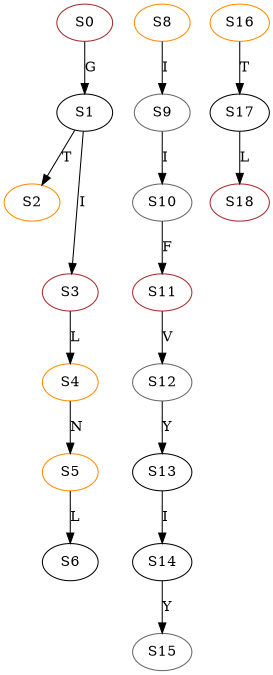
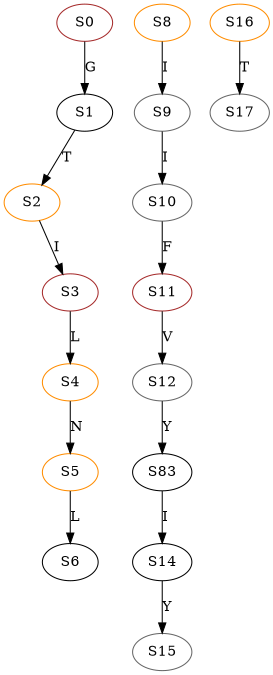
  strict digraph {
    node [color=black]
    S0 [color=brown]
    S1
    S2 [color=darkorange]
    S3 [color=brown]
    S4 [color=darkorange]
    S5 [color=darkorange]
    S6
    S8 [color=darkorange]
    S9 [color=gray40]
    S10 [color=gray40]
    S11 [color=brown]
    S12 [color=gray40]
-   S13
+   S13 [label=S83]
    S14
    S15 [color=gray40]
    S16 [color=darkorange]
-   S17
-   S18 [color=brown]
+   S17 [color=gray40]
    S0 -> S1 [label=G]
    S1 -> S2 [label=T]
-   S1 -> S3 [label=I]
+   S2 -> S3 [label=I]
    S3 -> S4 [label=L]
    S4 -> S5 [label=N]
    S5 -> S6 [label=L]
    S8 -> S9 [label=I]
    S9 -> S10 [label=I]
    S10 -> S11 [label=F]
    S11 -> S12 [label=V]
    S12 -> S13 [label=Y]
    S13 -> S14 [label=I]
    S14 -> S15 [label=Y]
    S16 -> S17 [label=T]
-   S17 -> S18 [label=L]
  }
